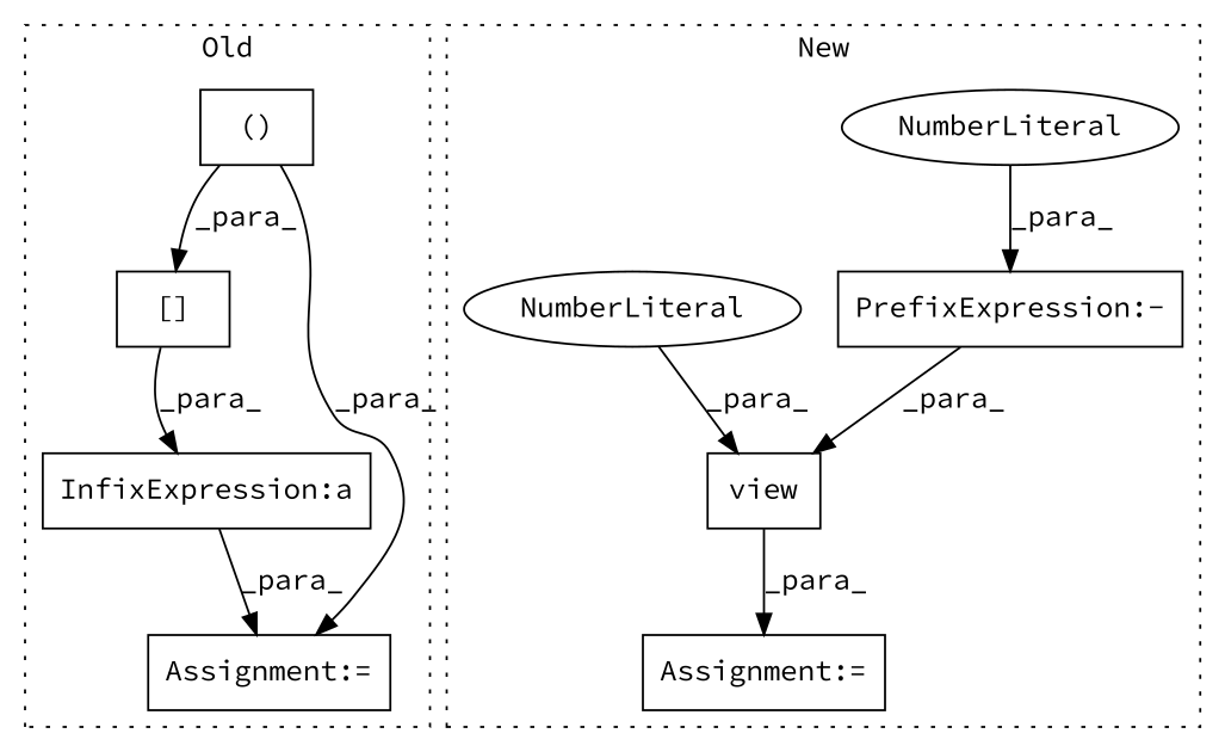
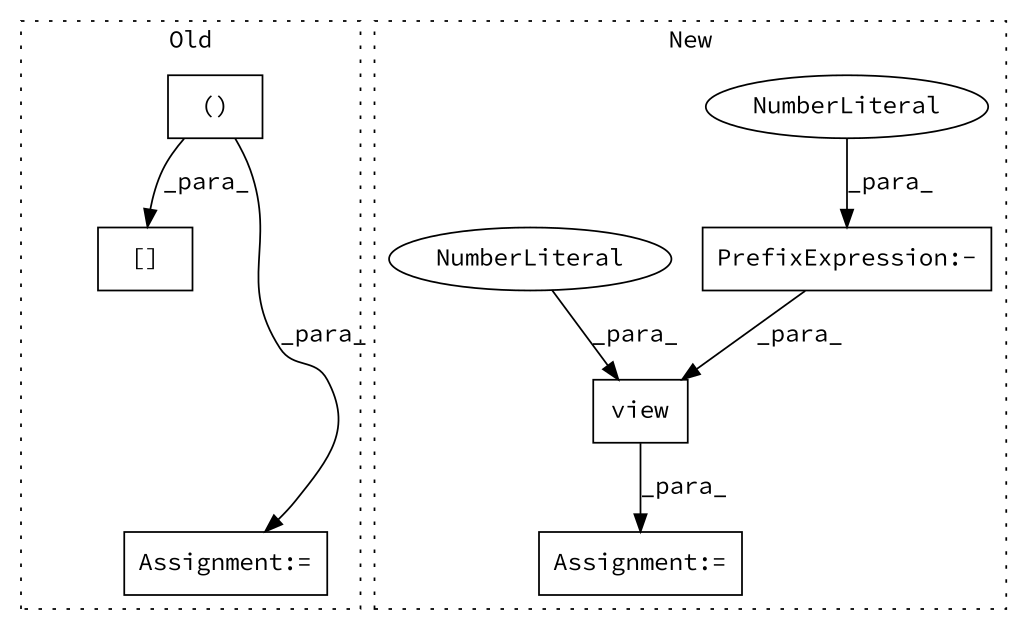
  digraph {
    fontname="Source Code Pro"
    node [a=7 fontname="Source Code Pro" l=1 shape=box]
    edge [fontname="Source Code Pro"]
    n1 [a=106 l=33 label="()" s=894]
    n2 [a=2 l="21,2" label="[]" s="873,927"]
-   n3 [a=27 l=3 label="InfixExpression:a" s=870]
    n4 [label="Assignment:=" s=862]
    n5 [a=32 l="5,1" label=view s="1136,1145"]
    n6 [label="Assignment:=" s=1248]
    n7 [a=38 label="PrefixExpression:-" s=1141]
    n8 [a=34 label=NumberLiteral s=1142 shape=ellipse]
    n9 [a=34 label=NumberLiteral s=1144 shape=ellipse]
    subgraph cluster_1 {
      label=Old
      style=dotted
      n1
      n2
-     n3
      n4
    }
    subgraph cluster_2 {
      label=New
      style=dotted
      n5
      n6
      n7
      n8
      n9
    }
    n1 -> n2 [label=_para_]
    n1 -> n4 [label=_para_]
-   n2 -> n3 [label=_para_]
-   n3 -> n4 [label=_para_]
    n5 -> n6 [label=_para_]
    n7 -> n5 [label=_para_]
    n8 -> n7 [label=_para_]
    n9 -> n5 [label=_para_]
  }
